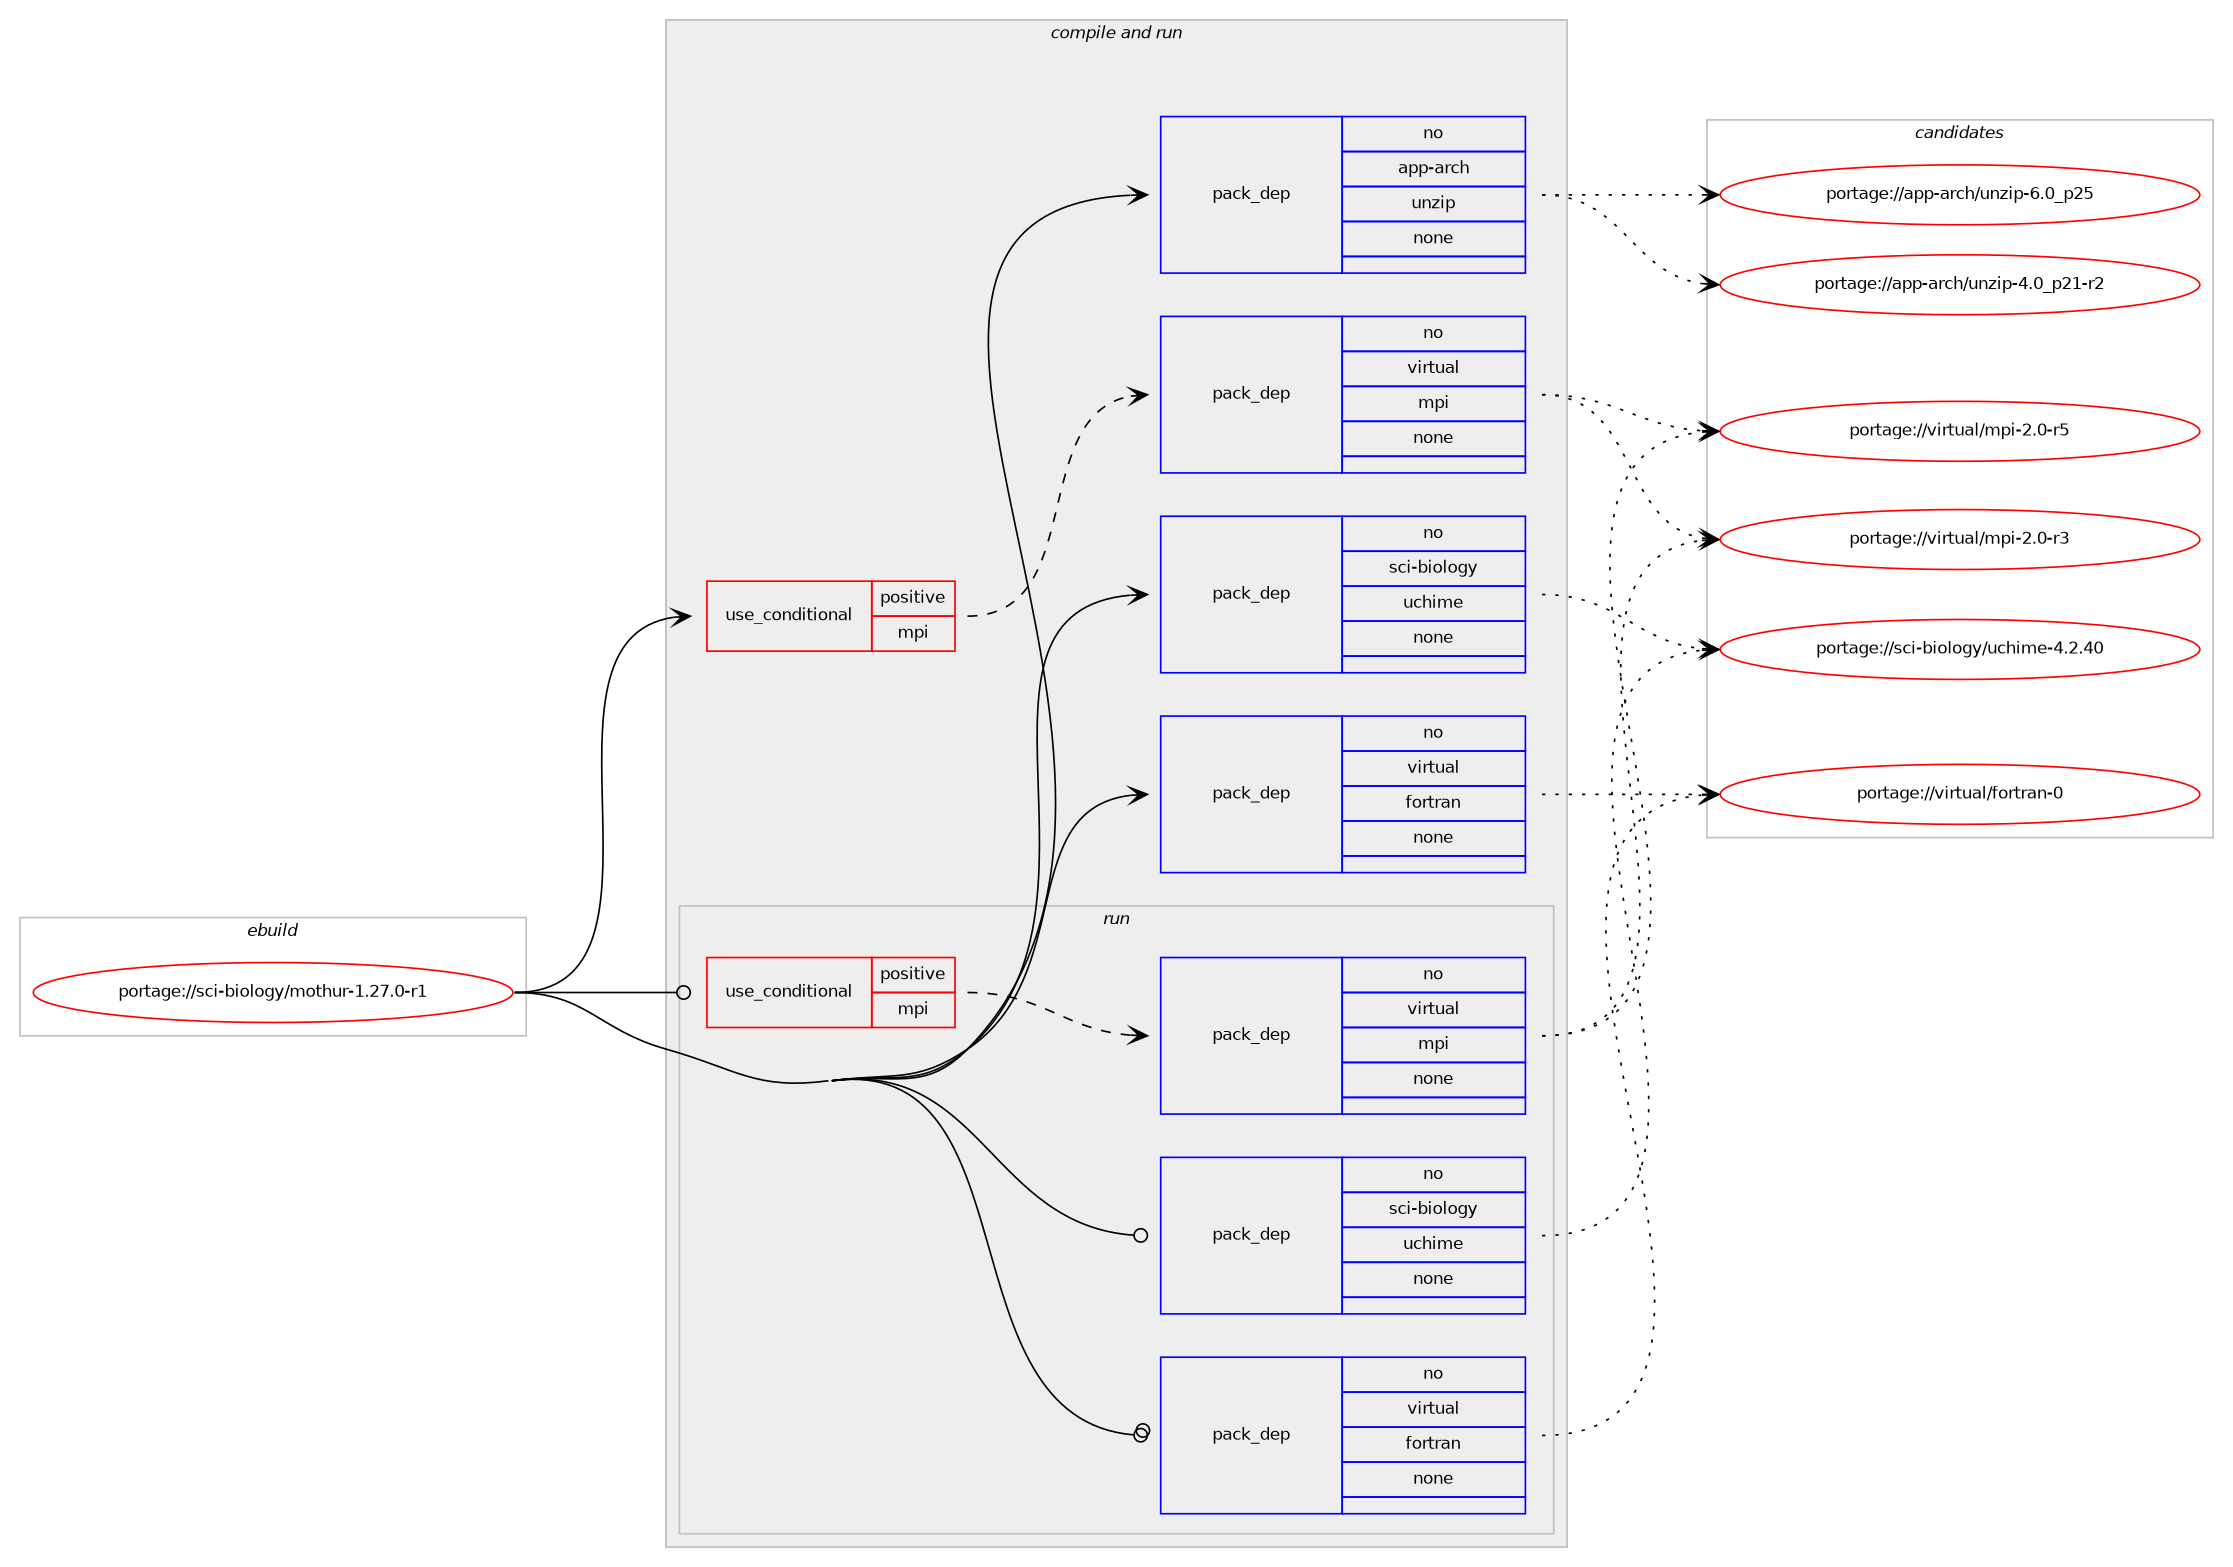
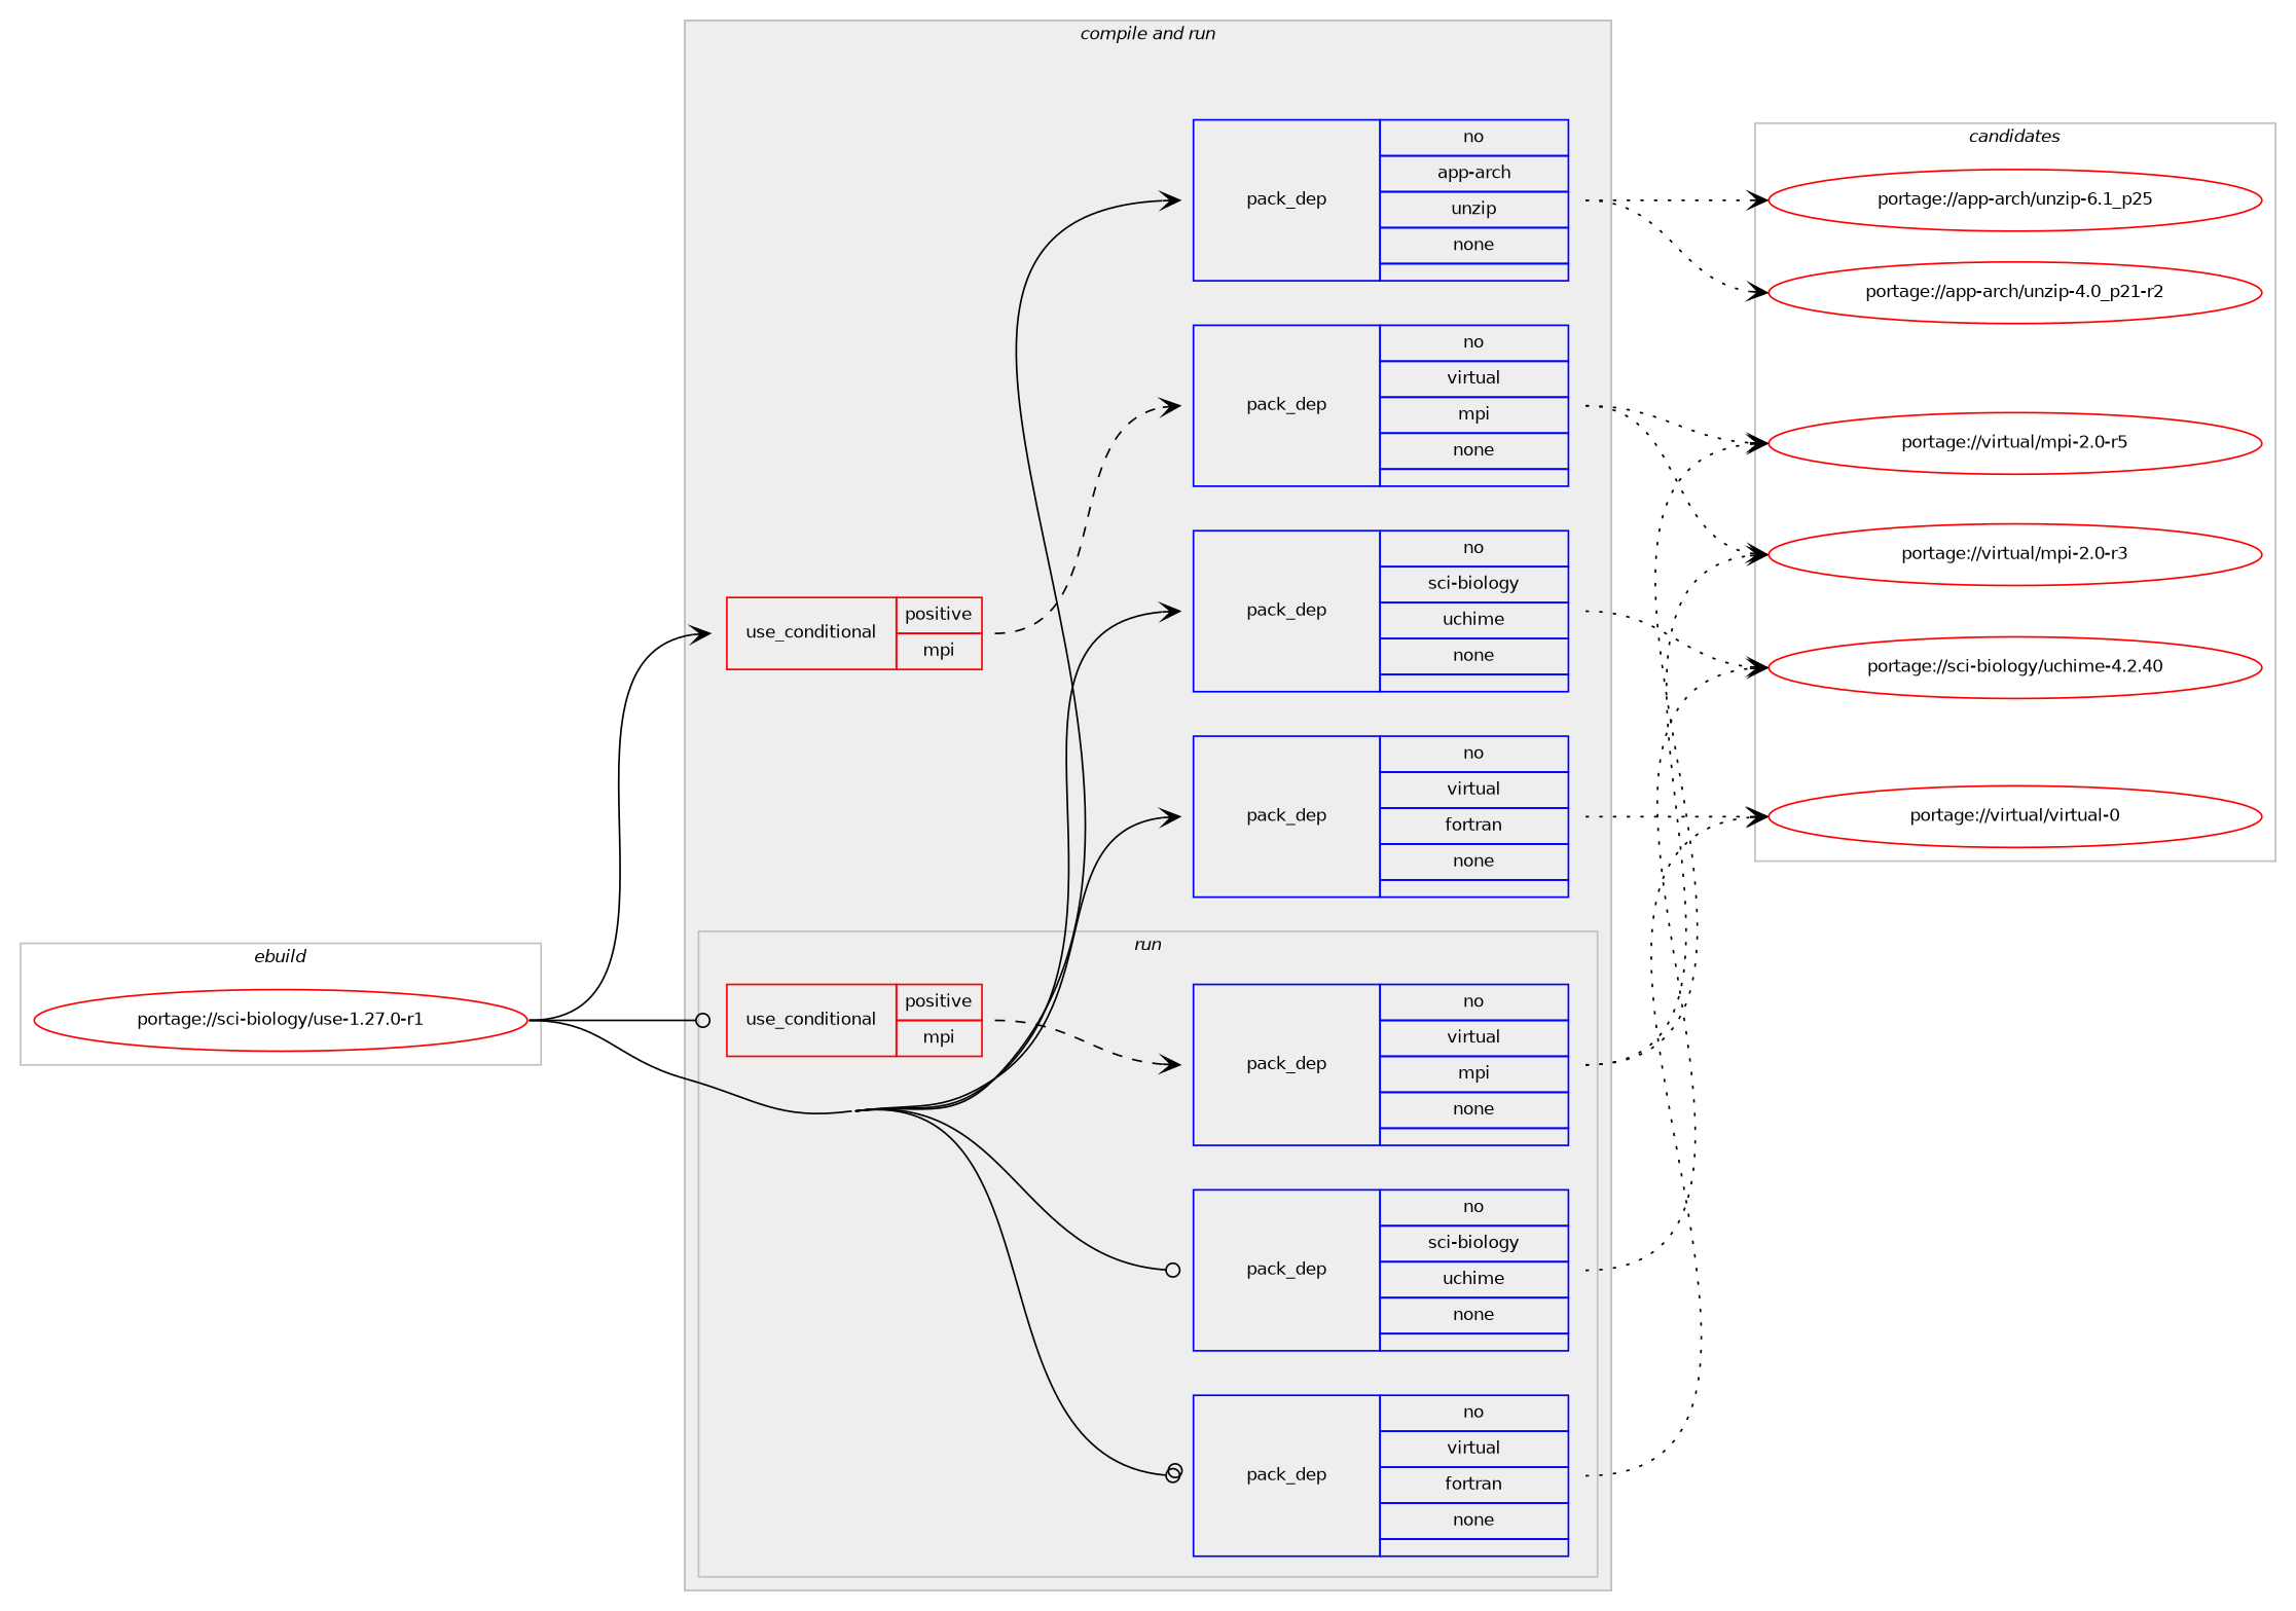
  digraph {
    compound=true
    concentrate=true
    fontname=Helvetica
    fontsize=10
    newrank=true
    rankdir=LR
    ranksep=1.5
    node [color=red fontname=Helvetica fontsize=10 shape=none]
    edge [arrowhead=vee headport=w style=dotted tailport=e weight=100]
-   n1 [label="portage://sci-biology/mothur-1.27.0-r1" width=4 shape=""]
+   n1 [label="portage://sci-biology/use-1.27.0-r1" width=4 shape=""]
    n2 [color=blue label=<<TABLE BORDER="0" CELLBORDER="1" CELLSPACING="0" CELLPADDING="4" WIDTH="220"><TR><TD ROWSPAN="6" CELLPADDING="30">pack_dep</TD></TR><TR><TD WIDTH="110">no</TD></TR><TR><TD>virtual</TD></TR><TR><TD>mpi</TD></TR><TR><TD>none</TD></TR><TR><TD></TD></TR></TABLE>>]
    n3 [label=<<TABLE BORDER="0" CELLBORDER="1" CELLSPACING="0" CELLPADDING="4"><TR><TD ROWSPAN="3" CELLPADDING="10">use_conditional</TD></TR><TR><TD>positive</TD></TR><TR><TD>mpi</TD></TR></TABLE>>]
    n4 [color=blue label=<<TABLE BORDER="0" CELLBORDER="1" CELLSPACING="0" CELLPADDING="4" WIDTH="220"><TR><TD ROWSPAN="6" CELLPADDING="30">pack_dep</TD></TR><TR><TD WIDTH="110">no</TD></TR><TR><TD>app-arch</TD></TR><TR><TD>unzip</TD></TR><TR><TD>none</TD></TR><TR><TD></TD></TR></TABLE>>]
    n5 [color=blue label=<<TABLE BORDER="0" CELLBORDER="1" CELLSPACING="0" CELLPADDING="4" WIDTH="220"><TR><TD ROWSPAN="6" CELLPADDING="30">pack_dep</TD></TR><TR><TD WIDTH="110">no</TD></TR><TR><TD>sci-biology</TD></TR><TR><TD>uchime</TD></TR><TR><TD>none</TD></TR><TR><TD></TD></TR></TABLE>>]
    n6 [color=blue label=<<TABLE BORDER="0" CELLBORDER="1" CELLSPACING="0" CELLPADDING="4" WIDTH="220"><TR><TD ROWSPAN="6" CELLPADDING="30">pack_dep</TD></TR><TR><TD WIDTH="110">no</TD></TR><TR><TD>virtual</TD></TR><TR><TD>fortran</TD></TR><TR><TD>none</TD></TR><TR><TD></TD></TR></TABLE>>]
    n7 [color=blue label=<<TABLE BORDER="0" CELLBORDER="1" CELLSPACING="0" CELLPADDING="4" WIDTH="220"><TR><TD ROWSPAN="6" CELLPADDING="30">pack_dep</TD></TR><TR><TD WIDTH="110">no</TD></TR><TR><TD>virtual</TD></TR><TR><TD>mpi</TD></TR><TR><TD>none</TD></TR><TR><TD></TD></TR></TABLE>>]
    n8 [label=<<TABLE BORDER="0" CELLBORDER="1" CELLSPACING="0" CELLPADDING="4"><TR><TD ROWSPAN="3" CELLPADDING="10">use_conditional</TD></TR><TR><TD>positive</TD></TR><TR><TD>mpi</TD></TR></TABLE>>]
    n9 [color=blue label=<<TABLE BORDER="0" CELLBORDER="1" CELLSPACING="0" CELLPADDING="4" WIDTH="220"><TR><TD ROWSPAN="6" CELLPADDING="30">pack_dep</TD></TR><TR><TD WIDTH="110">no</TD></TR><TR><TD>sci-biology</TD></TR><TR><TD>uchime</TD></TR><TR><TD>none</TD></TR><TR><TD></TD></TR></TABLE>>]
    n10 [color=blue label=<<TABLE BORDER="0" CELLBORDER="1" CELLSPACING="0" CELLPADDING="4" WIDTH="220"><TR><TD ROWSPAN="6" CELLPADDING="30">pack_dep</TD></TR><TR><TD WIDTH="110">no</TD></TR><TR><TD>virtual</TD></TR><TR><TD>fortran</TD></TR><TR><TD>none</TD></TR><TR><TD></TD></TR></TABLE>>]
    n11 [label="portage://virtual/mpi-2.0-r5" width=4 shape=""]
    n12 [label="portage://virtual/mpi-2.0-r3" width=4 shape=""]
-   n13 [label="portage://app-arch/unzip-6.0_p25" width=4 shape=""]
+   n13 [label="portage://app-arch/unzip-6.1_p25" width=4 shape=""]
    n14 [label="portage://app-arch/unzip-4.0_p21-r2" width=4 shape=""]
    n15 [label="portage://sci-biology/uchime-4.2.40" width=4 shape=""]
-   n16 [label="portage://virtual/fortran-0" width=4 shape=""]
+   n16 [label="portage://virtual/virtual-0" width=4 shape=""]
    subgraph cluster_1 {
      color=gray
      label=<<i>ebuild</i>>
      rank=same
      n1
    }
    subgraph cluster_2 {
      color=gray
      label=<<i>dependencies</i>>
      subgraph cluster_3 {
        color=gray
        fillcolor="#eeeeee"
        label=<<i>compile</i>>
        style=filled
        subgraph sub_4 {
          color=gray
          fillcolor="#eeeeee"
          label=<<i>compile</i>>
          style=filled
          n3
          subgraph sub_5 {
            color=gray
            fillcolor="#eeeeee"
            label=<<i>compile</i>>
            style=filled
            n2
          }
        }
        subgraph sub_6 {
          color=gray
          fillcolor="#eeeeee"
          label=<<i>compile</i>>
          style=filled
          n4
        }
        subgraph sub_7 {
          color=gray
          fillcolor="#eeeeee"
          label=<<i>compile</i>>
          style=filled
          n5
        }
        subgraph sub_8 {
          color=gray
          fillcolor="#eeeeee"
          label=<<i>compile</i>>
          style=filled
          n6
        }
      }
      subgraph cluster_9 {
        color=gray
        fillcolor="#eeeeee"
        label=<<i>compile and run</i>>
        style=filled
      }
      subgraph cluster_10 {
        color=gray
        fillcolor="#eeeeee"
        label=<<i>run</i>>
        style=filled
        subgraph sub_11 {
          color=gray
          fillcolor="#eeeeee"
          label=<<i>run</i>>
          style=filled
          n8
          subgraph sub_12 {
            color=gray
            fillcolor="#eeeeee"
            label=<<i>run</i>>
            style=filled
            n7
          }
        }
        subgraph sub_13 {
          color=gray
          fillcolor="#eeeeee"
          label=<<i>run</i>>
          style=filled
          n9
        }
        subgraph sub_14 {
          color=gray
          fillcolor="#eeeeee"
          label=<<i>run</i>>
          style=filled
          n10
        }
      }
    }
    subgraph cluster_15 {
      color=gray
      label=<<i>candidates</i>>
      rank=same
      subgraph sub_16 {
        color=black
        label=<<i>candidates</i>>
        nodesep=1
        rank=same
        n11
        n12
      }
      subgraph sub_17 {
        color=black
        label=<<i>candidates</i>>
        nodesep=1
        rank=same
        n13
        n14
      }
      subgraph sub_18 {
        color=black
        label=<<i>candidates</i>>
        nodesep=1
        rank=same
        n15
      }
      subgraph sub_19 {
        color=black
        label=<<i>candidates</i>>
        nodesep=1
        rank=same
        n16
      }
      subgraph sub_20 {
        color=black
        label=<<i>candidates</i>>
        nodesep=1
        rank=same
        n11
        n12
      }
      subgraph sub_21 {
        color=black
        label=<<i>candidates</i>>
        nodesep=1
        rank=same
        n15
      }
      subgraph sub_22 {
        color=black
        label=<<i>candidates</i>>
        nodesep=1
        rank=same
        n16
      }
    }
    n1 -> n3 [style=solid weight=20]
    n1 -> n4 [style=solid weight=20]
    n1 -> n5 [style=solid weight=20]
    n1 -> n6 [style=solid weight=20]
    n1 -> n8 [arrowhead=odot style=solid weight=20]
    n1 -> n9 [arrowhead=odot style=solid weight=20]
    n1 -> n10 [arrowhead=odot style=solid weight=20]
    n2 -> n11
    n2 -> n12
    n3 -> n2 [style=dashed weight=20]
    n4 -> n13
    n4 -> n14
    n5 -> n15
    n6 -> n16
    n7 -> n11
    n7 -> n12
    n8 -> n7 [style=dashed weight=20]
    n9 -> n15
    n10 -> n16
  }
